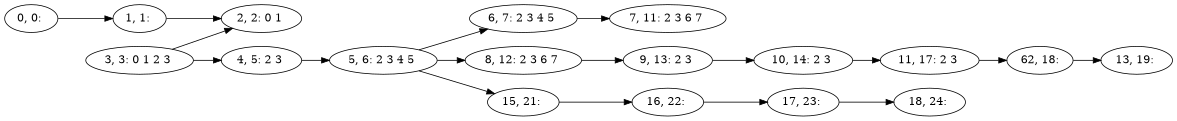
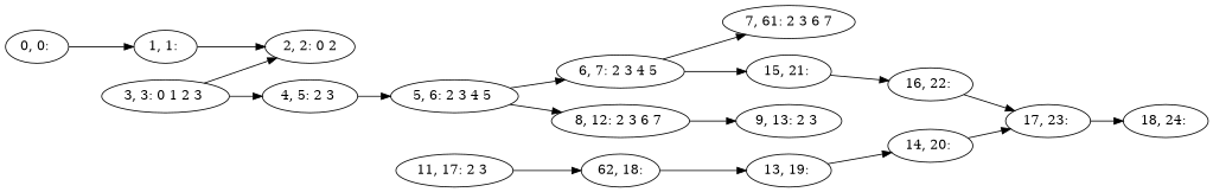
  digraph {
    rankdir=LR
    n1 [label="0, 0: "]
    n2 [label="1, 1: "]
-   n3 [label="2, 2: 0 1 "]
+   n3 [label="2, 2: 0 2"]
    n4 [label="3, 3: 0 1 2 3 "]
    n5 [label="4, 5: 2 3 "]
    n6 [label="5, 6: 2 3 4 5 "]
    n7 [label="6, 7: 2 3 4 5 "]
    n8 [label="8, 12: 2 3 6 7 "]
-   n9 [label="7, 11: 2 3 6 7 "]
+   n9 [label="7, 61: 2 3 6 7"]
    n10 [label="15, 21: "]
    n11 [label="16, 22: "]
    n12 [label="9, 13: 2 3 "]
-   n13 [label="10, 14: 2 3 "]
    n14 [label="11, 17: 2 3 "]
    n15 [label="62, 18:"]
    n16 [label="13, 19: "]
+   n17 [label="14, 20: "]
    n18 [label="17, 23: "]
    n19 [label="18, 24: "]
    n1 -> n2
    n2 -> n3
    n4 -> n3
    n4 -> n5
    n5 -> n6
    n6 -> n7
    n6 -> n8
    n7 -> n9
-   n6 -> n10
+   n7 -> n10
    n8 -> n12
    n10 -> n11
    n11 -> n18
-   n12 -> n13
-   n13 -> n14
    n14 -> n15
    n15 -> n16
+   n16 -> n17
+   n17 -> n18
    n18 -> n19
  }
